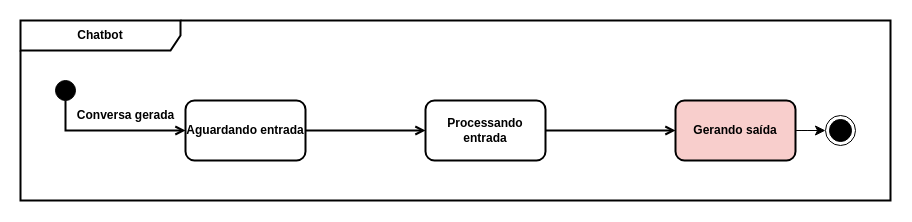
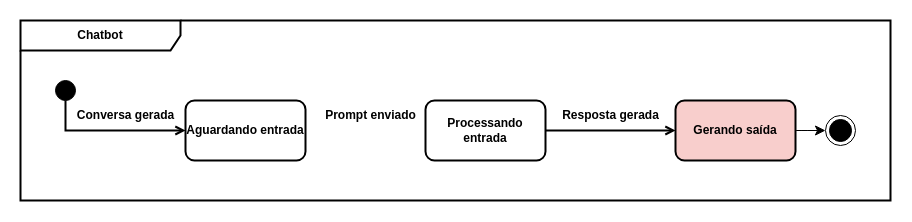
  <mxCell id="0" />
  <mxCell id="1" parent="0" />
  <mxCell id="2" value="Chatbot" style="shape=umlFrame;whiteSpace=wrap;html=1;pointerEvents=0;recursiveResize=0;container=1;collapsible=0;width=160;strokeWidth=2;fontStyle=1" vertex="1" parent="1"><mxGeometry x="20" y="20" width="870" height="180" as="geometry" /></mxCell>
+ <mxCell id="3" value="Prompt enviado" style="text;html=1;align=center;verticalAlign=middle;resizable=0;points=[];autosize=1;strokeColor=none;fillColor=none;fontStyle=1" vertex="1" parent="2"><mxGeometry x="295" y="80" width="110" height="30" as="geometry" /></mxCell>
  <mxCell id="4" value="" style="ellipse;html=1;shape=endState;fillColor=strokeColor;fontStyle=1" vertex="1" parent="2"><mxGeometry x="805" y="95" width="30" height="30" as="geometry" /></mxCell>
+ <mxCell id="5" value="Resposta gerada" style="text;html=1;align=center;verticalAlign=middle;resizable=0;points=[];autosize=1;strokeColor=none;fillColor=none;fontStyle=1" vertex="1" parent="2"><mxGeometry x="535" y="80" width="110" height="30" as="geometry" /></mxCell>
  <mxCell id="6" value="Aguardando entrada" style="rounded=1;whiteSpace=wrap;html=1;strokeWidth=2;fontStyle=1" vertex="1" parent="2"><mxGeometry x="165" y="80" width="120" height="60" as="geometry" /></mxCell>
  <mxCell id="7" style="edgeStyle=orthogonalEdgeStyle;rounded=0;orthogonalLoop=1;jettySize=auto;html=1;exitX=0.5;exitY=1;exitDx=0;exitDy=0;entryX=0;entryY=0.5;entryDx=0;entryDy=0;endArrow=open;endFill=0;strokeWidth=2;fontStyle=1" edge="1" parent="2" source="8" target="6"><mxGeometry relative="1" as="geometry" /></mxCell>
  <mxCell id="8" value="" style="ellipse;fillColor=strokeColor;html=1;fontStyle=1" vertex="1" parent="2"><mxGeometry x="35" y="60" width="20" height="20" as="geometry" /></mxCell>
  <mxCell id="9" value="Conversa gerada" style="text;html=1;align=center;verticalAlign=middle;resizable=0;points=[];autosize=1;strokeColor=none;fillColor=none;fontStyle=1" vertex="1" parent="2"><mxGeometry x="45" y="80" width="120" height="30" as="geometry" /></mxCell>
  <mxCell id="10" value="Processando entrada" style="rounded=1;whiteSpace=wrap;html=1;strokeWidth=2;fontStyle=1" vertex="1" parent="2"><mxGeometry x="405" y="80" width="120" height="60" as="geometry" /></mxCell>
- <mxCell id="11" style="edgeStyle=orthogonalEdgeStyle;rounded=0;orthogonalLoop=1;jettySize=auto;html=1;exitX=1;exitY=0.5;exitDx=0;exitDy=0;entryX=0;entryY=0.5;entryDx=0;entryDy=0;endArrow=open;endFill=0;strokeWidth=2;fontStyle=1" edge="1" parent="2" source="6" target="10"><mxGeometry relative="1" as="geometry" /></mxCell>
  <mxCell id="12" style="edgeStyle=orthogonalEdgeStyle;rounded=0;orthogonalLoop=1;jettySize=auto;html=1;exitX=1;exitY=0.5;exitDx=0;exitDy=0;entryX=0;entryY=0.5;entryDx=0;entryDy=0;endArrow=open;endFill=0;strokeWidth=2;fontStyle=1" edge="1" parent="2" source="10" target="14"><mxGeometry relative="1" as="geometry"><mxPoint x="124" y="350" as="targetPoint" /></mxGeometry></mxCell>
  <mxCell id="13" style="edgeStyle=none;curved=1;rounded=0;orthogonalLoop=1;jettySize=auto;html=1;exitX=1;exitY=0.5;exitDx=0;exitDy=0;fontSize=12;startSize=8;endSize=8;" edge="1" parent="2" source="14" target="4"><mxGeometry relative="1" as="geometry" /></mxCell>
  <mxCell id="14" value="Gerando saída" style="rounded=1;whiteSpace=wrap;html=1;strokeWidth=2;fontStyle=1;fillColor=#f8cecc;" vertex="1" parent="2"><mxGeometry x="655" y="80" width="120" height="60" as="geometry" /></mxCell>
